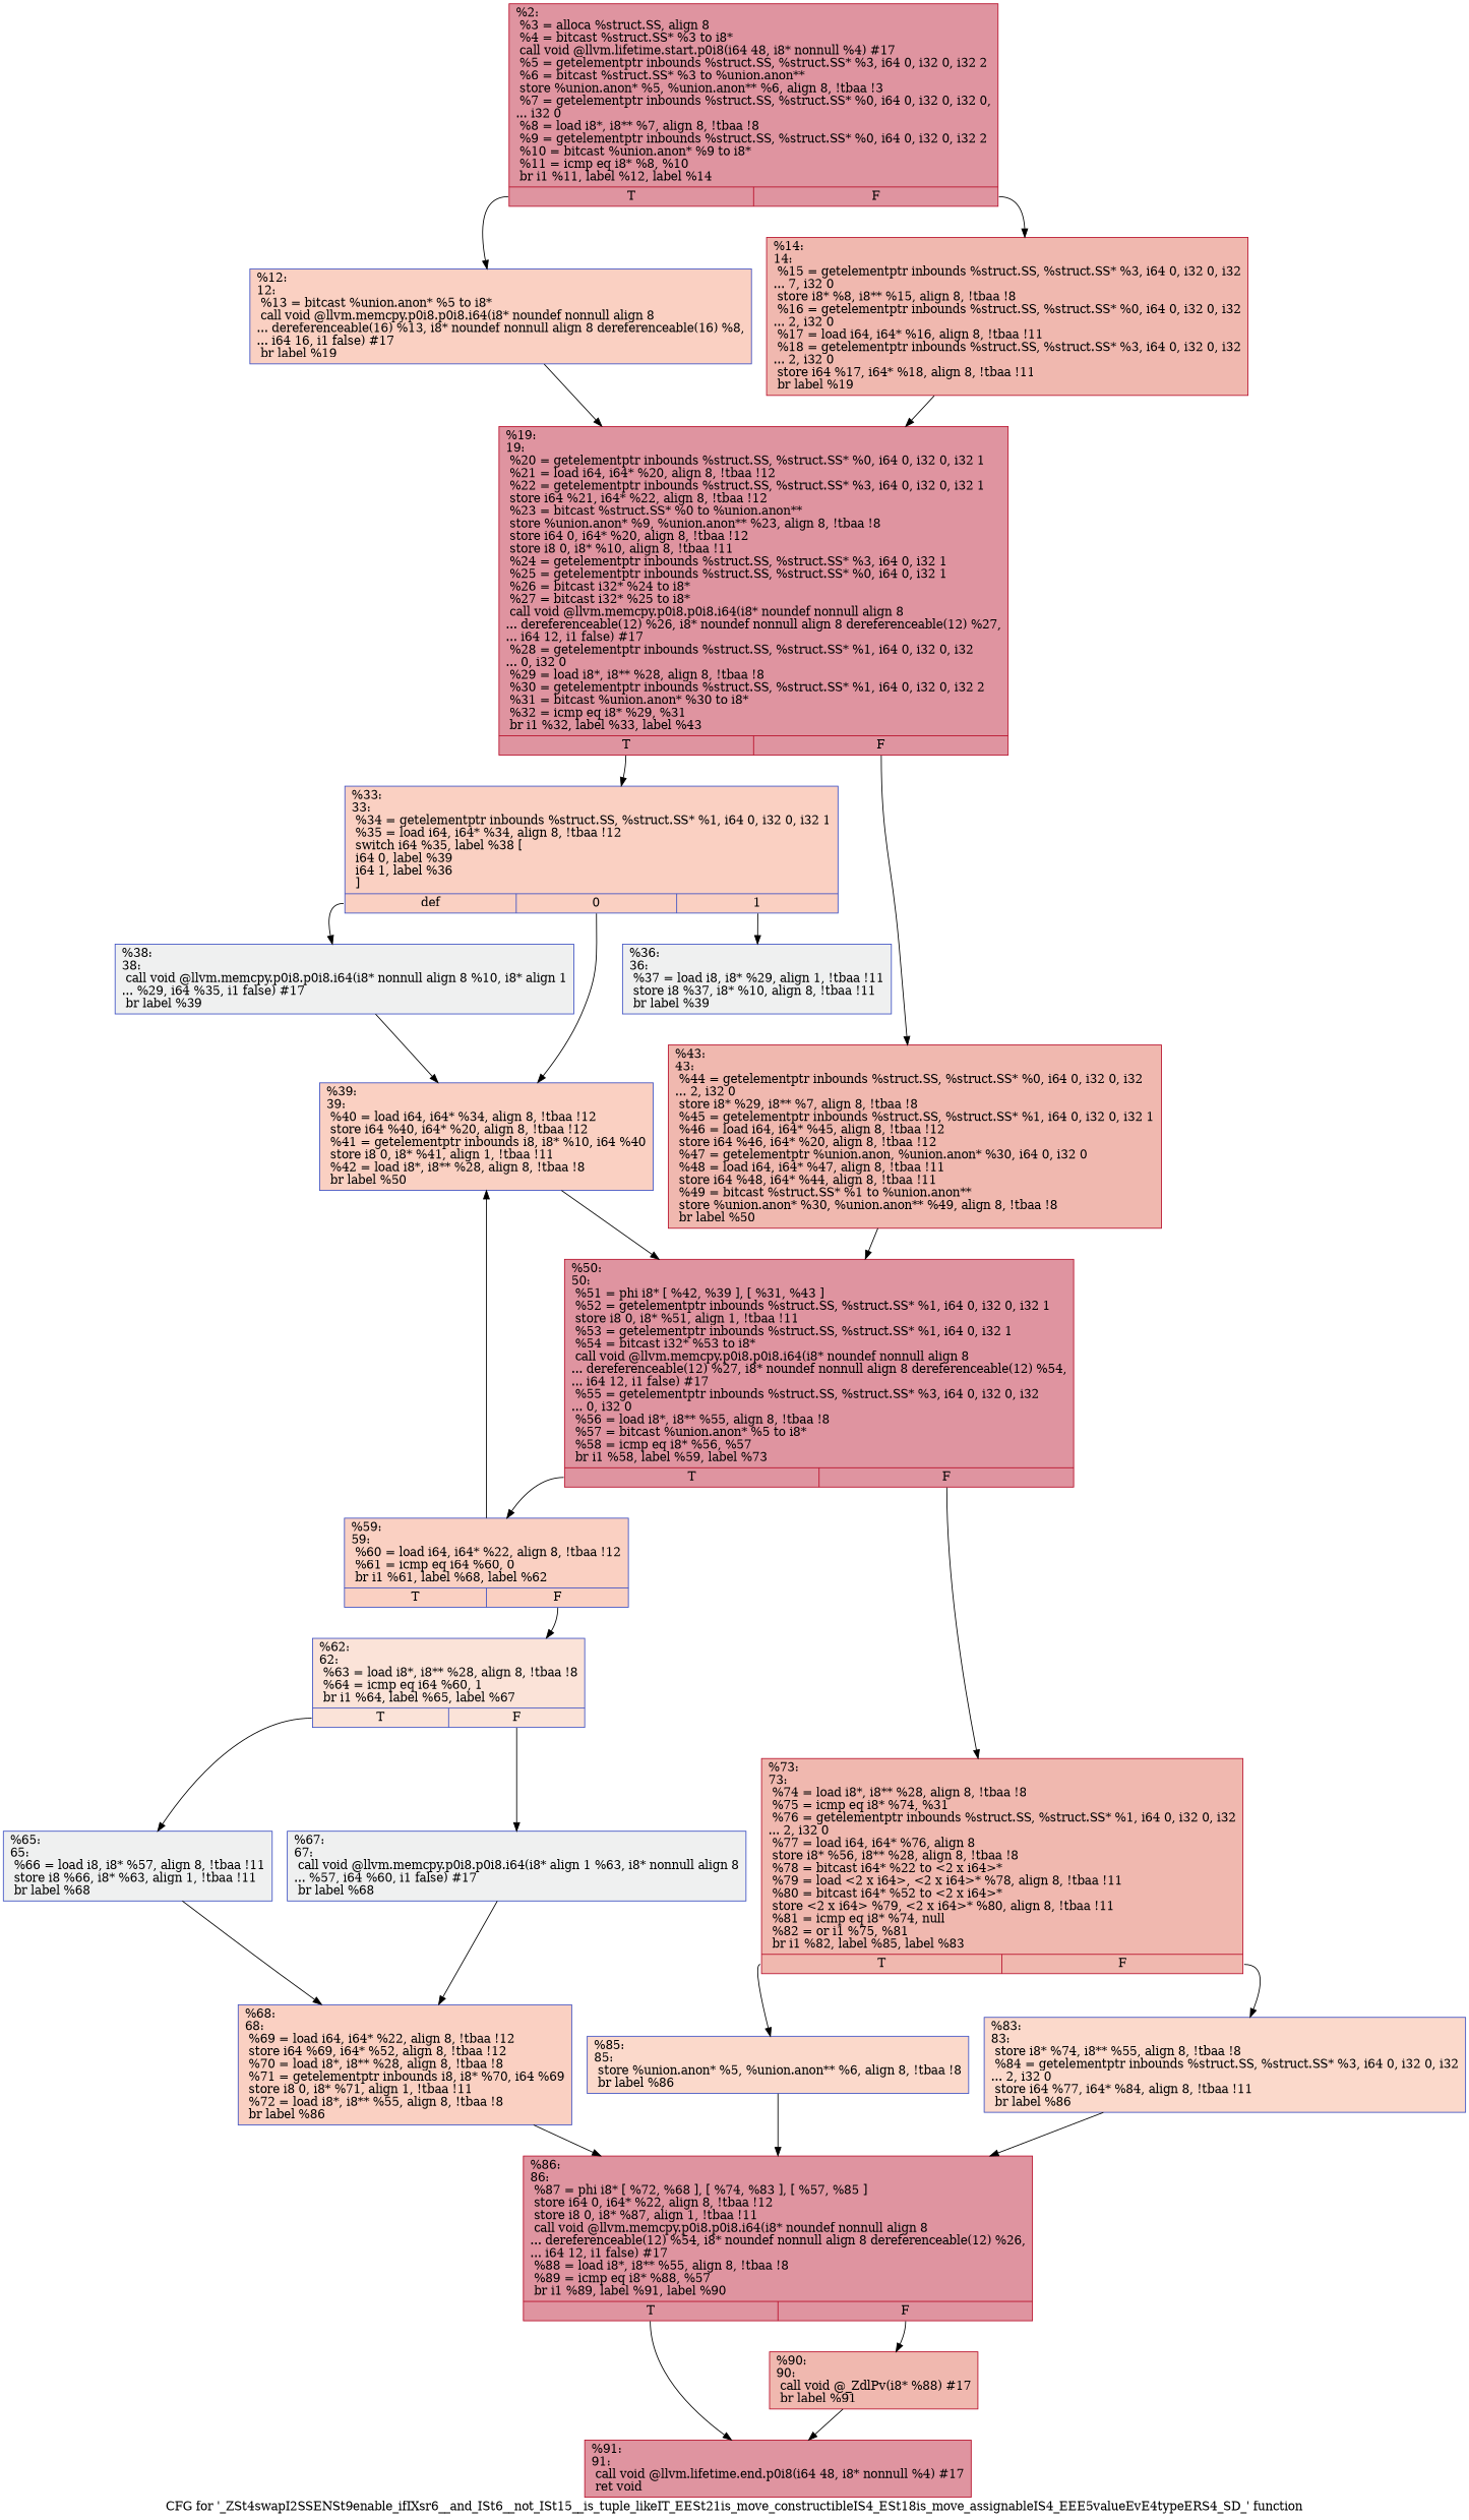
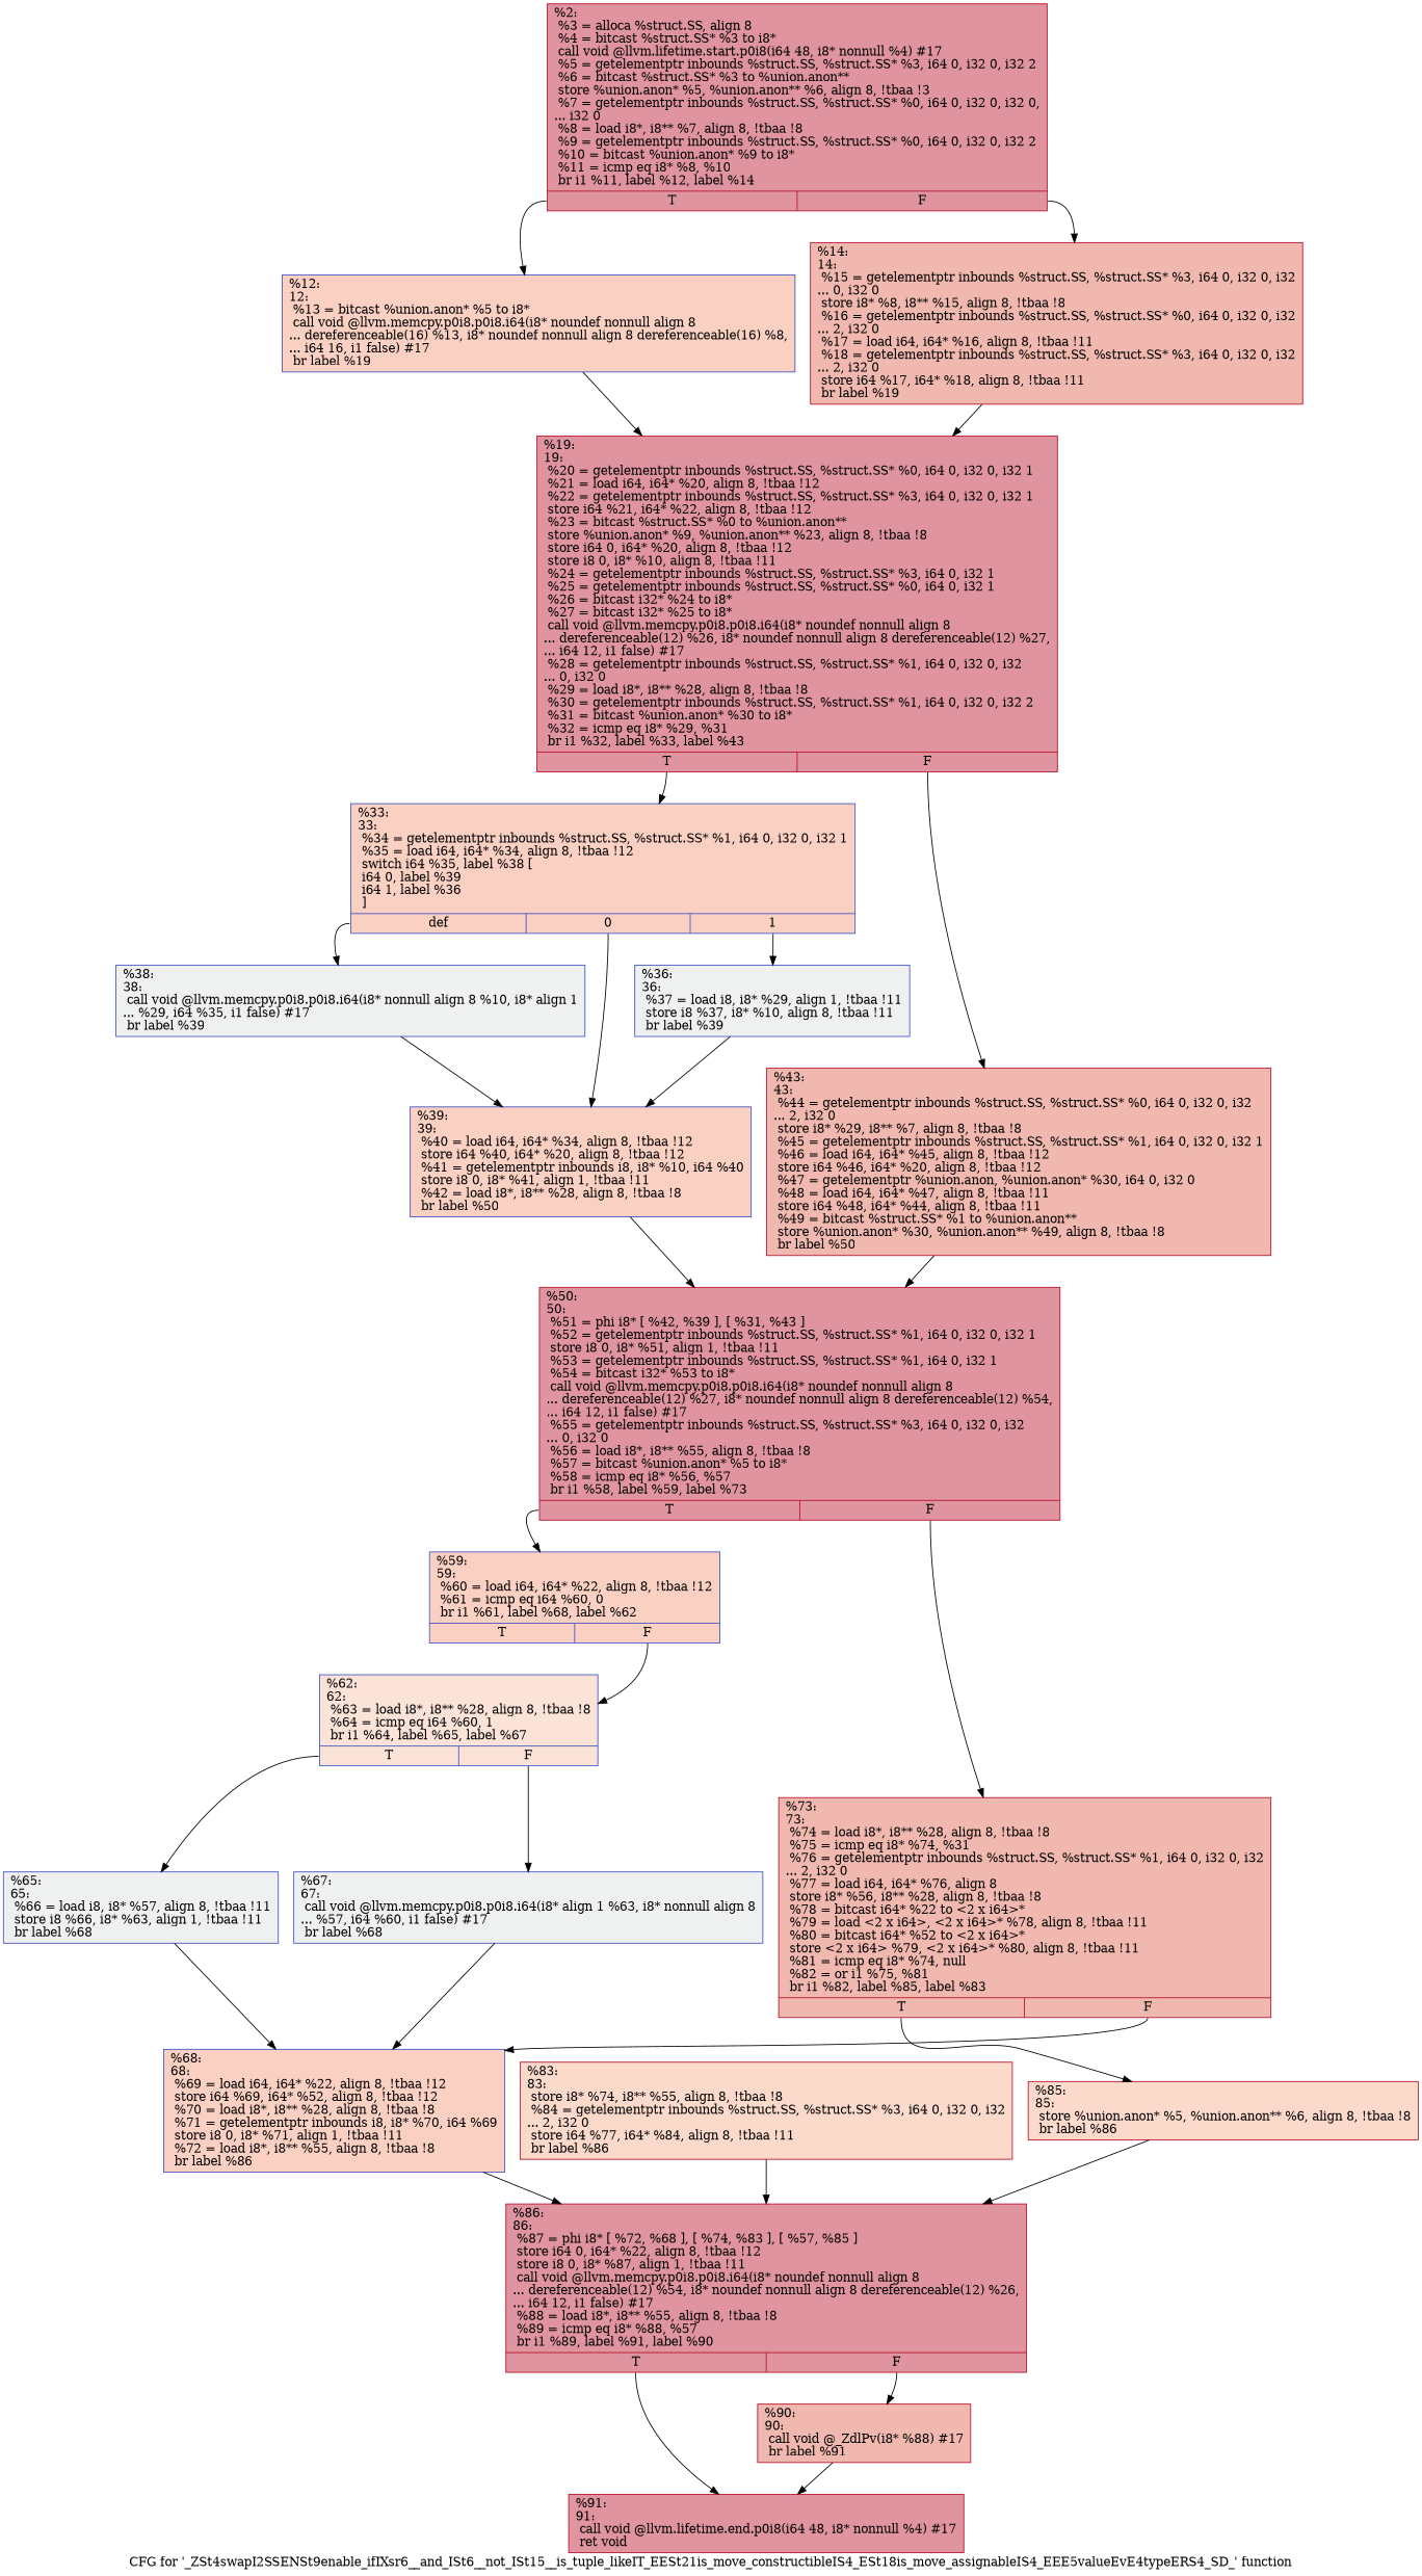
  digraph {
    label="CFG for '_ZSt4swapI2SSENSt9enable_ifIXsr6__and_ISt6__not_ISt15__is_tuple_likeIT_EESt21is_move_constructibleIS4_ESt18is_move_assignableIS4_EEE5valueEvE4typeERS4_SD_' function"
    node [color="#3d50c3ff" fillcolor="#b70d2870" shape=record style=filled]
    n1 [color="#b70d28ff" label="{%2:\l  %3 = alloca %struct.SS, align 8\l  %4 = bitcast %struct.SS* %3 to i8*\l  call void @llvm.lifetime.start.p0i8(i64 48, i8* nonnull %4) #17\l  %5 = getelementptr inbounds %struct.SS, %struct.SS* %3, i64 0, i32 0, i32 2\l  %6 = bitcast %struct.SS* %3 to %union.anon**\l  store %union.anon* %5, %union.anon** %6, align 8, !tbaa !3\l  %7 = getelementptr inbounds %struct.SS, %struct.SS* %0, i64 0, i32 0, i32 0,\l... i32 0\l  %8 = load i8*, i8** %7, align 8, !tbaa !8\l  %9 = getelementptr inbounds %struct.SS, %struct.SS* %0, i64 0, i32 0, i32 2\l  %10 = bitcast %union.anon* %9 to i8*\l  %11 = icmp eq i8* %8, %10\l  br i1 %11, label %12, label %14\l|{<s0>T|<s1>F}}"]
    n2 [fillcolor="#f3947570" label="{%12:\l12:                                               \l  %13 = bitcast %union.anon* %5 to i8*\l  call void @llvm.memcpy.p0i8.p0i8.i64(i8* noundef nonnull align 8\l... dereferenceable(16) %13, i8* noundef nonnull align 8 dereferenceable(16) %8,\l... i64 16, i1 false) #17\l  br label %19\l}"]
-   n3 [color="#b70d28ff" fillcolor="#dc5d4a70" label="{%14:\l14:                                               \l  %15 = getelementptr inbounds %struct.SS, %struct.SS* %3, i64 0, i32 0, i32\l... 7, i32 0\l  store i8* %8, i8** %15, align 8, !tbaa !8\l  %16 = getelementptr inbounds %struct.SS, %struct.SS* %0, i64 0, i32 0, i32\l... 2, i32 0\l  %17 = load i64, i64* %16, align 8, !tbaa !11\l  %18 = getelementptr inbounds %struct.SS, %struct.SS* %3, i64 0, i32 0, i32\l... 2, i32 0\l  store i64 %17, i64* %18, align 8, !tbaa !11\l  br label %19\l}"]
+   n3 [color="#b70d28ff" fillcolor="#dc5d4a70" label="{%14:\l14:                                               \l  %15 = getelementptr inbounds %struct.SS, %struct.SS* %3, i64 0, i32 0, i32\l... 0, i32 0\l  store i8* %8, i8** %15, align 8, !tbaa !8\l  %16 = getelementptr inbounds %struct.SS, %struct.SS* %0, i64 0, i32 0, i32\l... 2, i32 0\l  %17 = load i64, i64* %16, align 8, !tbaa !11\l  %18 = getelementptr inbounds %struct.SS, %struct.SS* %3, i64 0, i32 0, i32\l... 2, i32 0\l  store i64 %17, i64* %18, align 8, !tbaa !11\l  br label %19\l}"]
    n4 [color="#b70d28ff" label="{%19:\l19:                                               \l  %20 = getelementptr inbounds %struct.SS, %struct.SS* %0, i64 0, i32 0, i32 1\l  %21 = load i64, i64* %20, align 8, !tbaa !12\l  %22 = getelementptr inbounds %struct.SS, %struct.SS* %3, i64 0, i32 0, i32 1\l  store i64 %21, i64* %22, align 8, !tbaa !12\l  %23 = bitcast %struct.SS* %0 to %union.anon**\l  store %union.anon* %9, %union.anon** %23, align 8, !tbaa !8\l  store i64 0, i64* %20, align 8, !tbaa !12\l  store i8 0, i8* %10, align 8, !tbaa !11\l  %24 = getelementptr inbounds %struct.SS, %struct.SS* %3, i64 0, i32 1\l  %25 = getelementptr inbounds %struct.SS, %struct.SS* %0, i64 0, i32 1\l  %26 = bitcast i32* %24 to i8*\l  %27 = bitcast i32* %25 to i8*\l  call void @llvm.memcpy.p0i8.p0i8.i64(i8* noundef nonnull align 8\l... dereferenceable(12) %26, i8* noundef nonnull align 8 dereferenceable(12) %27,\l... i64 12, i1 false) #17\l  %28 = getelementptr inbounds %struct.SS, %struct.SS* %1, i64 0, i32 0, i32\l... 0, i32 0\l  %29 = load i8*, i8** %28, align 8, !tbaa !8\l  %30 = getelementptr inbounds %struct.SS, %struct.SS* %1, i64 0, i32 0, i32 2\l  %31 = bitcast %union.anon* %30 to i8*\l  %32 = icmp eq i8* %29, %31\l  br i1 %32, label %33, label %43\l|{<s0>T|<s1>F}}"]
    n5 [fillcolor="#f3947570" label="{%33:\l33:                                               \l  %34 = getelementptr inbounds %struct.SS, %struct.SS* %1, i64 0, i32 0, i32 1\l  %35 = load i64, i64* %34, align 8, !tbaa !12\l  switch i64 %35, label %38 [\l    i64 0, label %39\l    i64 1, label %36\l  ]\l|{<s0>def|<s1>0|<s2>1}}"]
    n6 [color="#b70d28ff" fillcolor="#dc5d4a70" label="{%43:\l43:                                               \l  %44 = getelementptr inbounds %struct.SS, %struct.SS* %0, i64 0, i32 0, i32\l... 2, i32 0\l  store i8* %29, i8** %7, align 8, !tbaa !8\l  %45 = getelementptr inbounds %struct.SS, %struct.SS* %1, i64 0, i32 0, i32 1\l  %46 = load i64, i64* %45, align 8, !tbaa !12\l  store i64 %46, i64* %20, align 8, !tbaa !12\l  %47 = getelementptr %union.anon, %union.anon* %30, i64 0, i32 0\l  %48 = load i64, i64* %47, align 8, !tbaa !11\l  store i64 %48, i64* %44, align 8, !tbaa !11\l  %49 = bitcast %struct.SS* %1 to %union.anon**\l  store %union.anon* %30, %union.anon** %49, align 8, !tbaa !8\l  br label %50\l}"]
    n7 [fillcolor="#dbdcde70" label="{%38:\l38:                                               \l  call void @llvm.memcpy.p0i8.p0i8.i64(i8* nonnull align 8 %10, i8* align 1\l... %29, i64 %35, i1 false) #17\l  br label %39\l}"]
    n8 [fillcolor="#f3947570" label="{%39:\l39:                                               \l  %40 = load i64, i64* %34, align 8, !tbaa !12\l  store i64 %40, i64* %20, align 8, !tbaa !12\l  %41 = getelementptr inbounds i8, i8* %10, i64 %40\l  store i8 0, i8* %41, align 1, !tbaa !11\l  %42 = load i8*, i8** %28, align 8, !tbaa !8\l  br label %50\l}"]
    n9 [fillcolor="#dbdcde70" label="{%36:\l36:                                               \l  %37 = load i8, i8* %29, align 1, !tbaa !11\l  store i8 %37, i8* %10, align 8, !tbaa !11\l  br label %39\l}"]
    n10 [color="#b70d28ff" label="{%50:\l50:                                               \l  %51 = phi i8* [ %42, %39 ], [ %31, %43 ]\l  %52 = getelementptr inbounds %struct.SS, %struct.SS* %1, i64 0, i32 0, i32 1\l  store i8 0, i8* %51, align 1, !tbaa !11\l  %53 = getelementptr inbounds %struct.SS, %struct.SS* %1, i64 0, i32 1\l  %54 = bitcast i32* %53 to i8*\l  call void @llvm.memcpy.p0i8.p0i8.i64(i8* noundef nonnull align 8\l... dereferenceable(12) %27, i8* noundef nonnull align 8 dereferenceable(12) %54,\l... i64 12, i1 false) #17\l  %55 = getelementptr inbounds %struct.SS, %struct.SS* %3, i64 0, i32 0, i32\l... 0, i32 0\l  %56 = load i8*, i8** %55, align 8, !tbaa !8\l  %57 = bitcast %union.anon* %5 to i8*\l  %58 = icmp eq i8* %56, %57\l  br i1 %58, label %59, label %73\l|{<s0>T|<s1>F}}"]
    n11 [fillcolor="#f3947570" label="{%59:\l59:                                               \l  %60 = load i64, i64* %22, align 8, !tbaa !12\l  %61 = icmp eq i64 %60, 0\l  br i1 %61, label %68, label %62\l|{<s0>T|<s1>F}}"]
    n12 [color="#b70d28ff" fillcolor="#dc5d4a70" label="{%73:\l73:                                               \l  %74 = load i8*, i8** %28, align 8, !tbaa !8\l  %75 = icmp eq i8* %74, %31\l  %76 = getelementptr inbounds %struct.SS, %struct.SS* %1, i64 0, i32 0, i32\l... 2, i32 0\l  %77 = load i64, i64* %76, align 8\l  store i8* %56, i8** %28, align 8, !tbaa !8\l  %78 = bitcast i64* %22 to \<2 x i64\>*\l  %79 = load \<2 x i64\>, \<2 x i64\>* %78, align 8, !tbaa !11\l  %80 = bitcast i64* %52 to \<2 x i64\>*\l  store \<2 x i64\> %79, \<2 x i64\>* %80, align 8, !tbaa !11\l  %81 = icmp eq i8* %74, null\l  %82 = or i1 %75, %81\l  br i1 %82, label %85, label %83\l|{<s0>T|<s1>F}}"]
    n13 [fillcolor="#f6bfa670" label="{%62:\l62:                                               \l  %63 = load i8*, i8** %28, align 8, !tbaa !8\l  %64 = icmp eq i64 %60, 1\l  br i1 %64, label %65, label %67\l|{<s0>T|<s1>F}}"]
-   n14 [fillcolor="#f7a88970" label="{%85:\l85:                                               \l  store %union.anon* %5, %union.anon** %6, align 8, !tbaa !8\l  br label %86\l}"]
-   n15 [fillcolor="#f7a88970" label="{%83:\l83:                                               \l  store i8* %74, i8** %55, align 8, !tbaa !8\l  %84 = getelementptr inbounds %struct.SS, %struct.SS* %3, i64 0, i32 0, i32\l... 2, i32 0\l  store i64 %77, i64* %84, align 8, !tbaa !11\l  br label %86\l}"]
+   n14 [color="#b70d28ff" fillcolor="#f7a88970" label="{%85:\l85:                                               \l  store %union.anon* %5, %union.anon** %6, align 8, !tbaa !8\l  br label %86\l}"]
+   n15 [color="#b70d28ff" fillcolor="#f7a88970" label="{%83:\l83:                                               \l  store i8* %74, i8** %55, align 8, !tbaa !8\l  %84 = getelementptr inbounds %struct.SS, %struct.SS* %3, i64 0, i32 0, i32\l... 2, i32 0\l  store i64 %77, i64* %84, align 8, !tbaa !11\l  br label %86\l}"]
    n16 [fillcolor="#f3947570" label="{%68:\l68:                                               \l  %69 = load i64, i64* %22, align 8, !tbaa !12\l  store i64 %69, i64* %52, align 8, !tbaa !12\l  %70 = load i8*, i8** %28, align 8, !tbaa !8\l  %71 = getelementptr inbounds i8, i8* %70, i64 %69\l  store i8 0, i8* %71, align 1, !tbaa !11\l  %72 = load i8*, i8** %55, align 8, !tbaa !8\l  br label %86\l}"]
    n17 [color="#b70d28ff" label="{%86:\l86:                                               \l  %87 = phi i8* [ %72, %68 ], [ %74, %83 ], [ %57, %85 ]\l  store i64 0, i64* %22, align 8, !tbaa !12\l  store i8 0, i8* %87, align 1, !tbaa !11\l  call void @llvm.memcpy.p0i8.p0i8.i64(i8* noundef nonnull align 8\l... dereferenceable(12) %54, i8* noundef nonnull align 8 dereferenceable(12) %26,\l... i64 12, i1 false) #17\l  %88 = load i8*, i8** %55, align 8, !tbaa !8\l  %89 = icmp eq i8* %88, %57\l  br i1 %89, label %91, label %90\l|{<s0>T|<s1>F}}"]
    n18 [fillcolor="#dbdcde70" label="{%65:\l65:                                               \l  %66 = load i8, i8* %57, align 8, !tbaa !11\l  store i8 %66, i8* %63, align 1, !tbaa !11\l  br label %68\l}"]
    n19 [fillcolor="#dbdcde70" label="{%67:\l67:                                               \l  call void @llvm.memcpy.p0i8.p0i8.i64(i8* align 1 %63, i8* nonnull align 8\l... %57, i64 %60, i1 false) #17\l  br label %68\l}"]
    n20 [color="#b70d28ff" label="{%91:\l91:                                               \l  call void @llvm.lifetime.end.p0i8(i64 48, i8* nonnull %4) #17\l  ret void\l}"]
    n21 [color="#b70d28ff" fillcolor="#dc5d4a70" label="{%90:\l90:                                               \l  call void @_ZdlPv(i8* %88) #17\l  br label %91\l}"]
    n1 -> n2 [tailport=s0]
    n1 -> n3 [tailport=s1]
    n2 -> n4
    n3 -> n4
    n4 -> n5 [tailport=s0]
    n4 -> n6 [tailport=s1]
    n5 -> n7 [tailport=s0]
    n5 -> n8 [tailport=s1]
    n5 -> n9 [tailport=s2]
    n6 -> n10
    n7 -> n8
    n8 -> n10
-   n11 -> n8
+   n9 -> n8
    n10 -> n11 [tailport=s0]
    n10 -> n12 [tailport=s1]
    n11 -> n13 [tailport=s1]
    n12 -> n14 [tailport=s0]
-   n12 -> n15 [tailport=s1]
+   n12 -> n16 [tailport=s1]
    n13 -> n18 [tailport=s0]
    n13 -> n19 [tailport=s1]
    n14 -> n17
    n15 -> n17
    n16 -> n17
    n17 -> n20 [tailport=s0]
    n17 -> n21 [tailport=s1]
    n18 -> n16
    n19 -> n16
    n21 -> n20
  }
